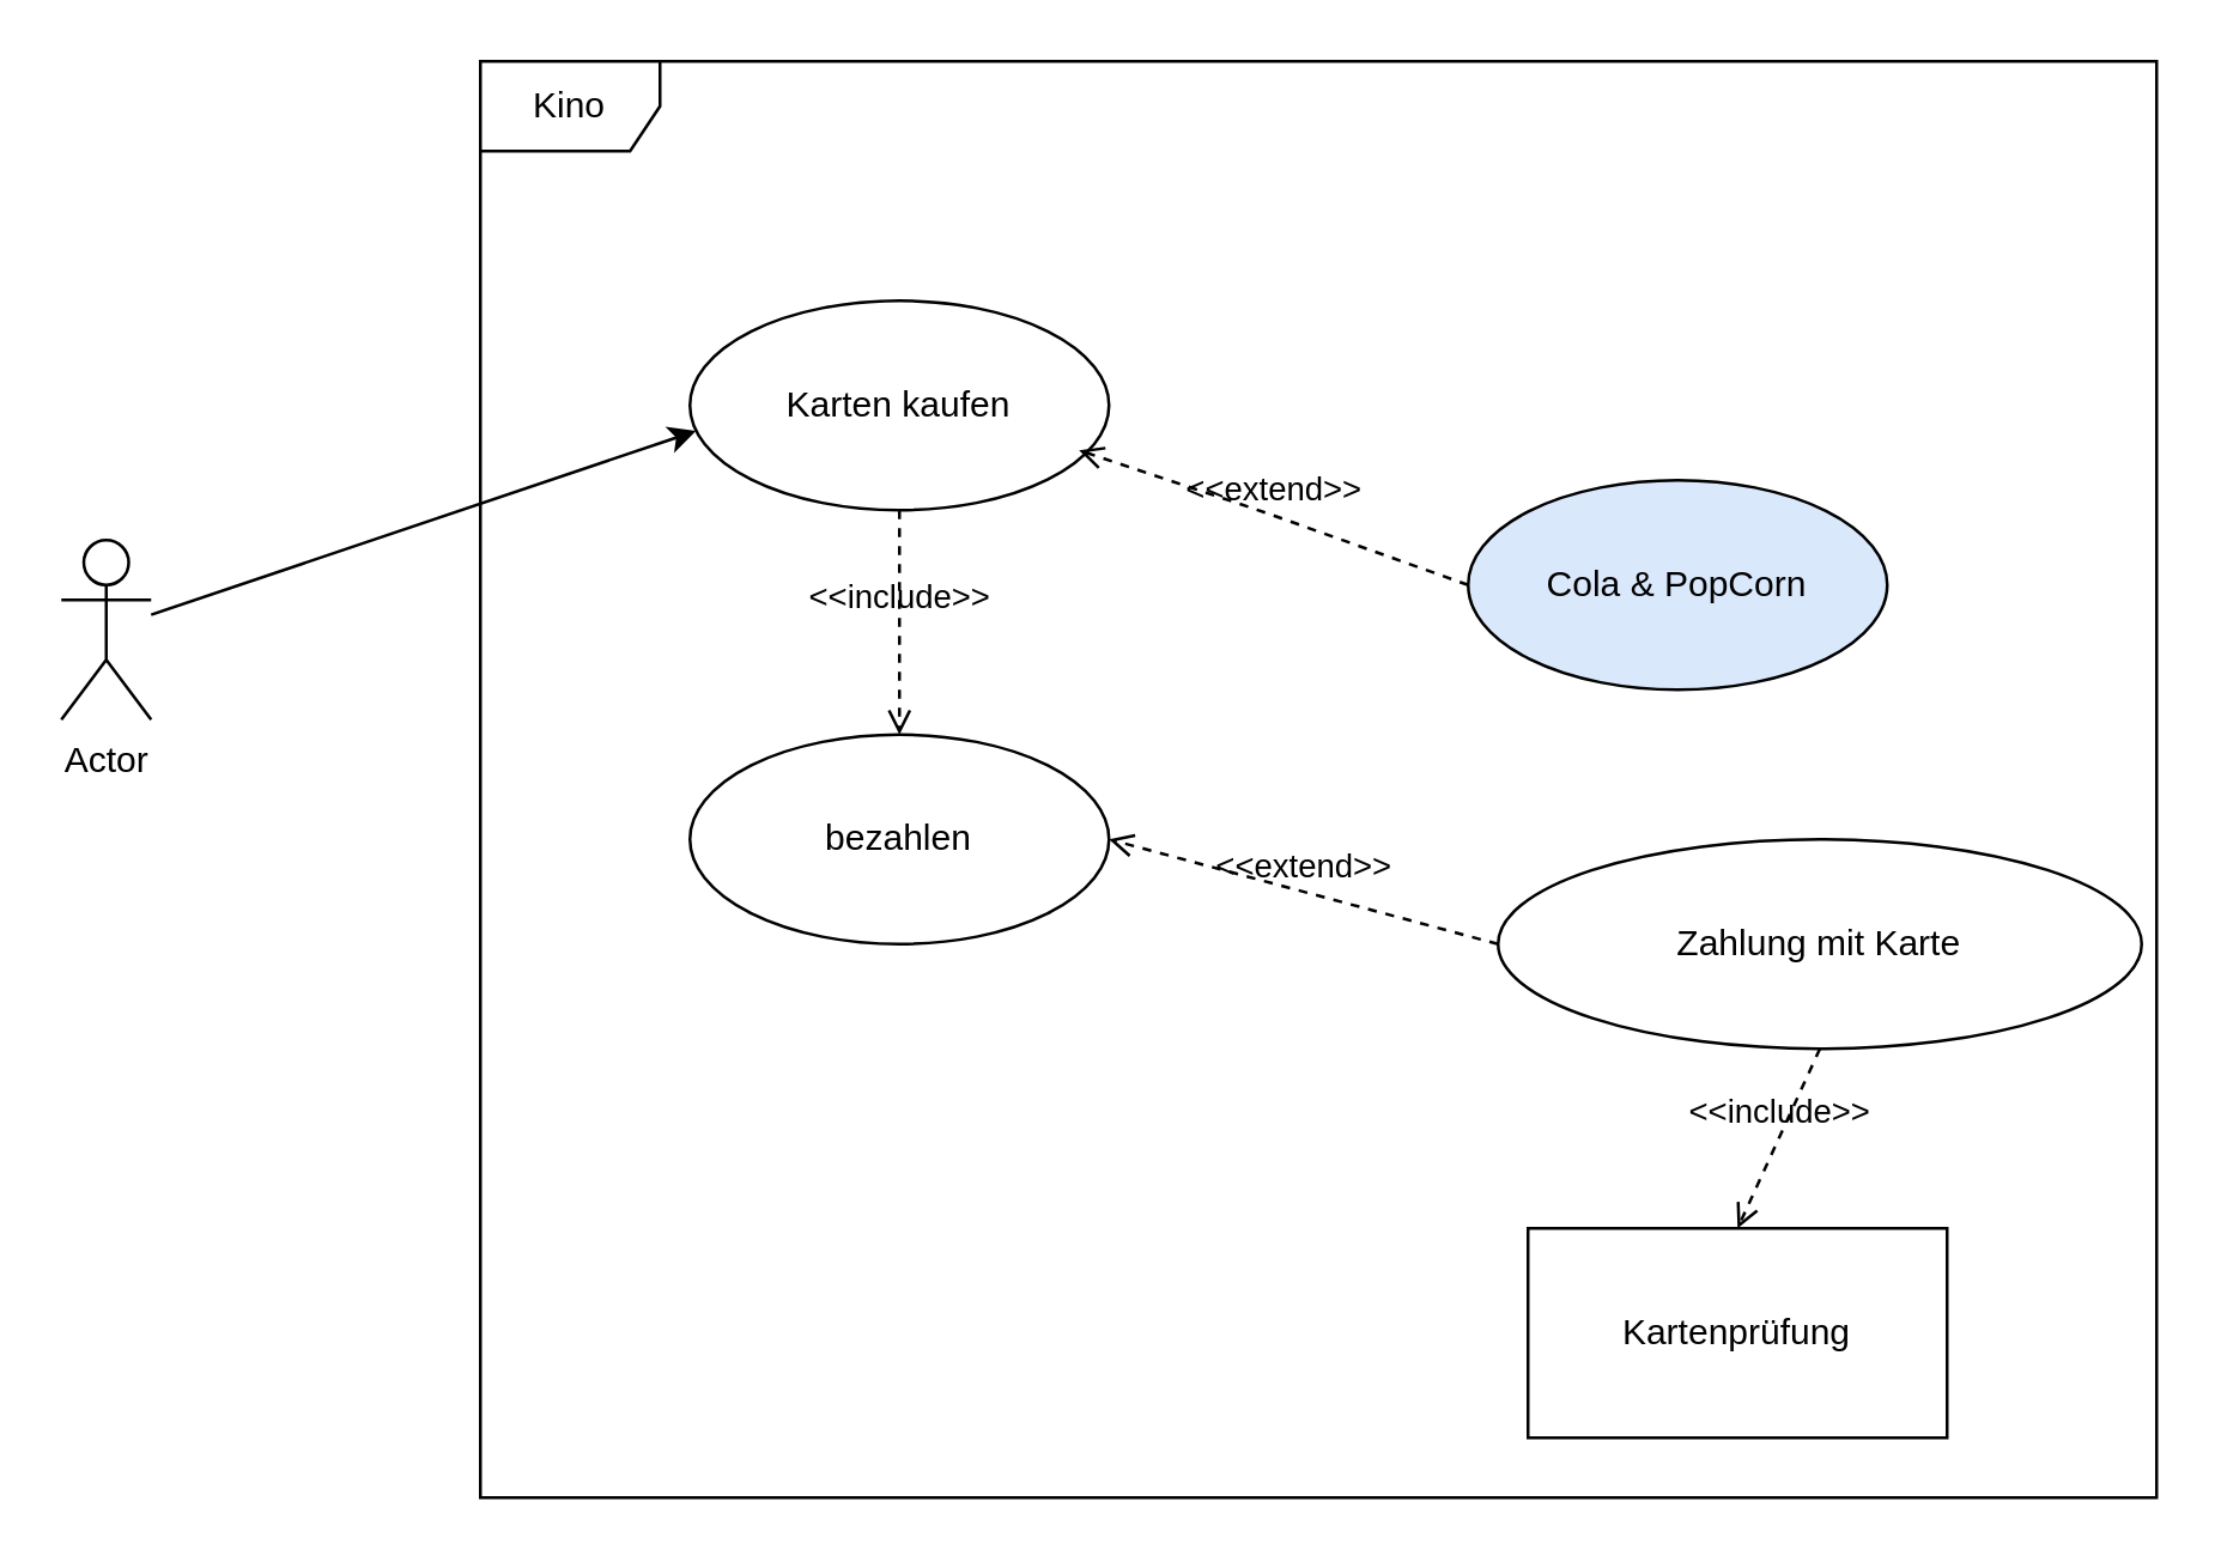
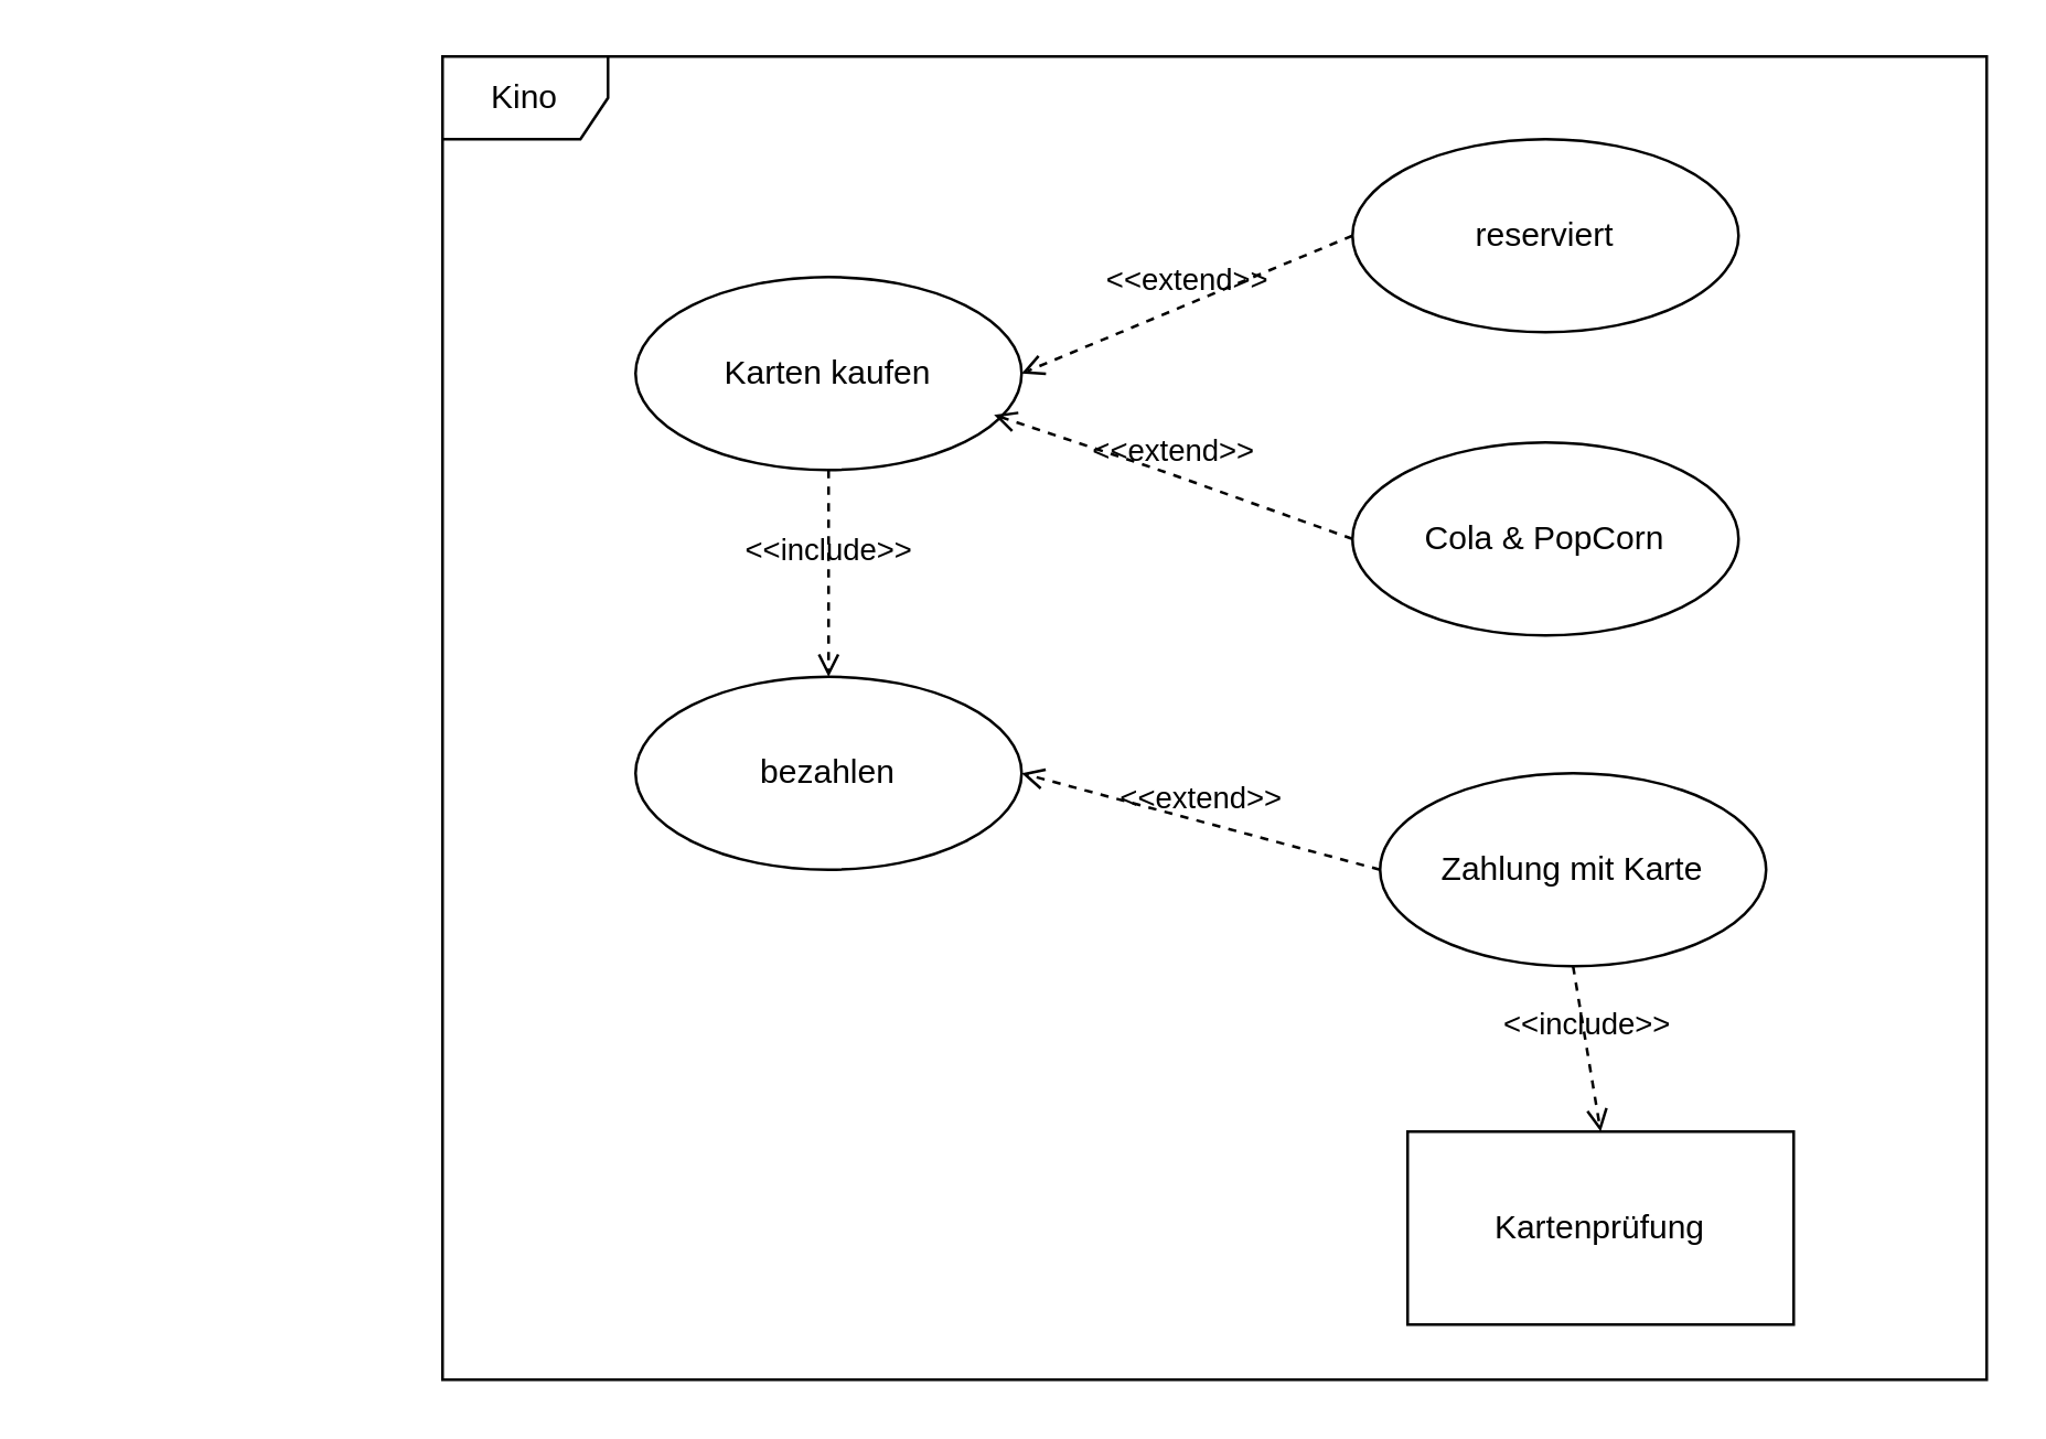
  <mxCell id="0" />
  <mxCell id="1" parent="0" />
  <mxCell id="2" value="Kino" style="shape=umlFrame;whiteSpace=wrap;html=1;" vertex="1" parent="1"><mxGeometry x="160" y="20" width="560" height="480" as="geometry" /></mxCell>
- <mxCell id="3" style="edgeStyle=none;html=1;entryX=0.014;entryY=0.622;entryDx=0;entryDy=0;entryPerimeter=0;" edge="1" parent="1" source="4" target="5"><mxGeometry relative="1" as="geometry" /></mxCell>
- <mxCell id="4" value="Actor" style="shape=umlActor;verticalLabelPosition=bottom;verticalAlign=top;html=1;" vertex="1" parent="1"><mxGeometry x="20" y="180" width="30" height="60" as="geometry" /></mxCell>
  <mxCell id="5" value="Karten kaufen" style="ellipse;whiteSpace=wrap;html=1;" vertex="1" parent="1"><mxGeometry x="230" y="100" width="140" height="70" as="geometry" /></mxCell>
- <mxCell id="7" value="Cola &amp;amp; PopCorn" style="ellipse;whiteSpace=wrap;html=1;fillColor=#dae8fc;" vertex="1" parent="1"><mxGeometry x="490" y="160" width="140" height="70" as="geometry" /></mxCell>
+ <mxCell id="6" value="reserviert" style="ellipse;whiteSpace=wrap;html=1;" vertex="1" parent="1"><mxGeometry x="490" y="50" width="140" height="70" as="geometry" /></mxCell>
+ <mxCell id="7" value="Cola &amp;amp; PopCorn" style="ellipse;whiteSpace=wrap;html=1;" vertex="1" parent="1"><mxGeometry x="490" y="160" width="140" height="70" as="geometry" /></mxCell>
  <mxCell id="8" value="bezahlen" style="ellipse;whiteSpace=wrap;html=1;" vertex="1" parent="1"><mxGeometry x="230" y="245" width="140" height="70" as="geometry" /></mxCell>
- <mxCell id="9" value="Zahlung mit Karte" style="ellipse;whiteSpace=wrap;html=1;" vertex="1" parent="1"><mxGeometry x="500" y="280" width="215" height="70" as="geometry" /></mxCell>
+ <mxCell id="9" value="Zahlung mit Karte" style="ellipse;whiteSpace=wrap;html=1;" vertex="1" parent="1"><mxGeometry x="500" y="280" width="140" height="70" as="geometry" /></mxCell>
  <mxCell id="10" value="Kartenprüfung" style="whiteSpace=wrap;html=1;rounded=0;" vertex="1" parent="1"><mxGeometry x="510" y="410" width="140" height="70" as="geometry" /></mxCell>
  <mxCell id="11" value="&amp;lt;&amp;lt;include&amp;gt;&amp;gt;" style="html=1;verticalAlign=bottom;labelBackgroundColor=none;endArrow=open;endFill=0;dashed=1;exitX=0.5;exitY=1;exitDx=0;exitDy=0;" edge="1" parent="1" source="5" target="8"><mxGeometry width="160" relative="1" as="geometry"><mxPoint x="300" y="230" as="sourcePoint" /><mxPoint x="420" y="230" as="targetPoint" /></mxGeometry></mxCell>
+ <mxCell id="12" value="&amp;lt;&amp;lt;extend&amp;gt;&amp;gt;" style="html=1;verticalAlign=bottom;labelBackgroundColor=none;endArrow=open;endFill=0;dashed=1;entryX=1;entryY=0.5;entryDx=0;entryDy=0;exitX=0;exitY=0.5;exitDx=0;exitDy=0;" edge="1" parent="1" source="6" target="5"><mxGeometry width="160" relative="1" as="geometry"><mxPoint x="370" y="240" as="sourcePoint" /><mxPoint x="530" y="240" as="targetPoint" /></mxGeometry></mxCell>
  <mxCell id="13" value="&amp;lt;&amp;lt;extend&amp;gt;&amp;gt;" style="html=1;verticalAlign=bottom;labelBackgroundColor=none;endArrow=open;endFill=0;dashed=1;exitX=0;exitY=0.5;exitDx=0;exitDy=0;" edge="1" parent="1" source="7"><mxGeometry width="160" relative="1" as="geometry"><mxPoint x="510" y="95" as="sourcePoint" /><mxPoint x="360" y="150" as="targetPoint" /><Array as="points"><mxPoint x="420" y="170" /></Array></mxGeometry></mxCell>
  <mxCell id="14" value="&amp;lt;&amp;lt;extend&amp;gt;&amp;gt;" style="html=1;verticalAlign=bottom;labelBackgroundColor=none;endArrow=open;endFill=0;dashed=1;exitX=0;exitY=0.5;exitDx=0;exitDy=0;entryX=1;entryY=0.5;entryDx=0;entryDy=0;" edge="1" parent="1" source="9" target="8"><mxGeometry width="160" relative="1" as="geometry"><mxPoint x="500" y="205" as="sourcePoint" /><mxPoint x="370" y="160" as="targetPoint" /></mxGeometry></mxCell>
  <mxCell id="15" value="&amp;lt;&amp;lt;include&amp;gt;&amp;gt;" style="html=1;verticalAlign=bottom;labelBackgroundColor=none;endArrow=open;endFill=0;dashed=1;exitX=0.5;exitY=1;exitDx=0;exitDy=0;entryX=0.5;entryY=0;entryDx=0;entryDy=0;" edge="1" parent="1" source="9" target="10"><mxGeometry width="160" relative="1" as="geometry"><mxPoint x="569.66" y="360" as="sourcePoint" /><mxPoint x="569.66" y="480" as="targetPoint" /><mxPoint as="offset" /></mxGeometry></mxCell>
